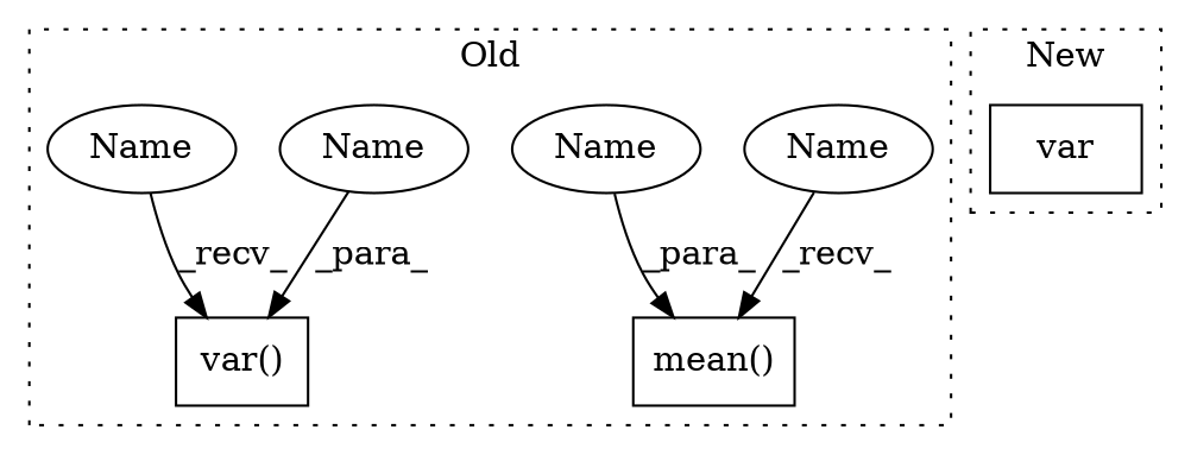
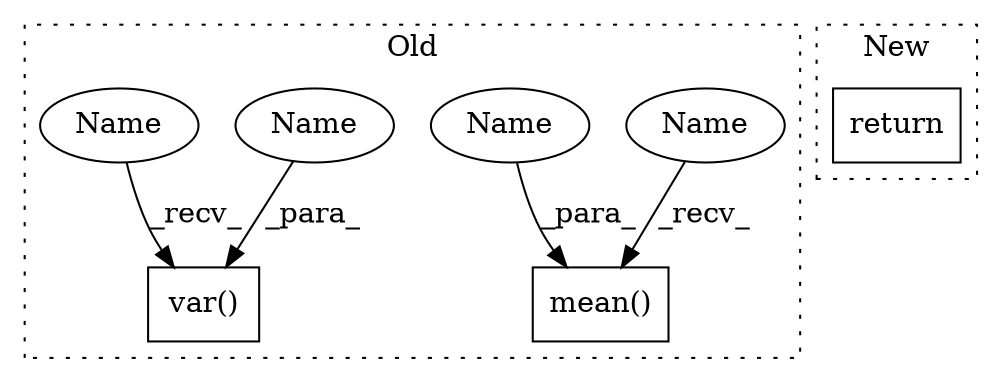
  digraph {
    node [a=87 l=5 shape=ellipse]
    n1 [a=75 l="10,8" label="var()" s="5083,5094" shape=box]
    n2 [a=75 l="11,8" label="mean()" s="5061,5073" shape=box]
    n3 [label=Name s=5061]
    n4 [label=Name s=5083]
    n5 [l=1 label=Name s=5072]
    n6 [l=1 label=Name s=5093]
-   n7 [a=93 l=7 label=var s=6341 shape=box]
+   n7 [a=93 l=7 label=return s=6341 shape=box]
    subgraph cluster_1 {
      label=Old
      style=dotted
      n1
      n2
      n3
      n4
      n5
      n6
    }
    subgraph cluster_2 {
      label=New
      style=dotted
      n7
    }
    n3 -> n2 [label=_recv_]
    n4 -> n1 [label=_recv_]
    n5 -> n2 [label=_para_]
    n6 -> n1 [label=_para_]
  }
